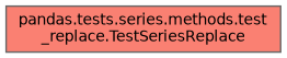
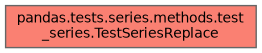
  digraph {
    rankdir=LR
-   n1 [color=grey40 fillcolor=salmon fontname=Helvetica fontsize=10 height=0.2 label="pandas.tests.series.methods.test\l_replace.TestSeriesReplace" shape=box style=filled width=0.4]
+   n1 [color=grey40 fillcolor=salmon fontname=Helvetica fontsize=10 height=0.2 label="pandas.tests.series.methods.test\l_series.TestSeriesReplace" shape=box style=filled width=0.4]
  }
